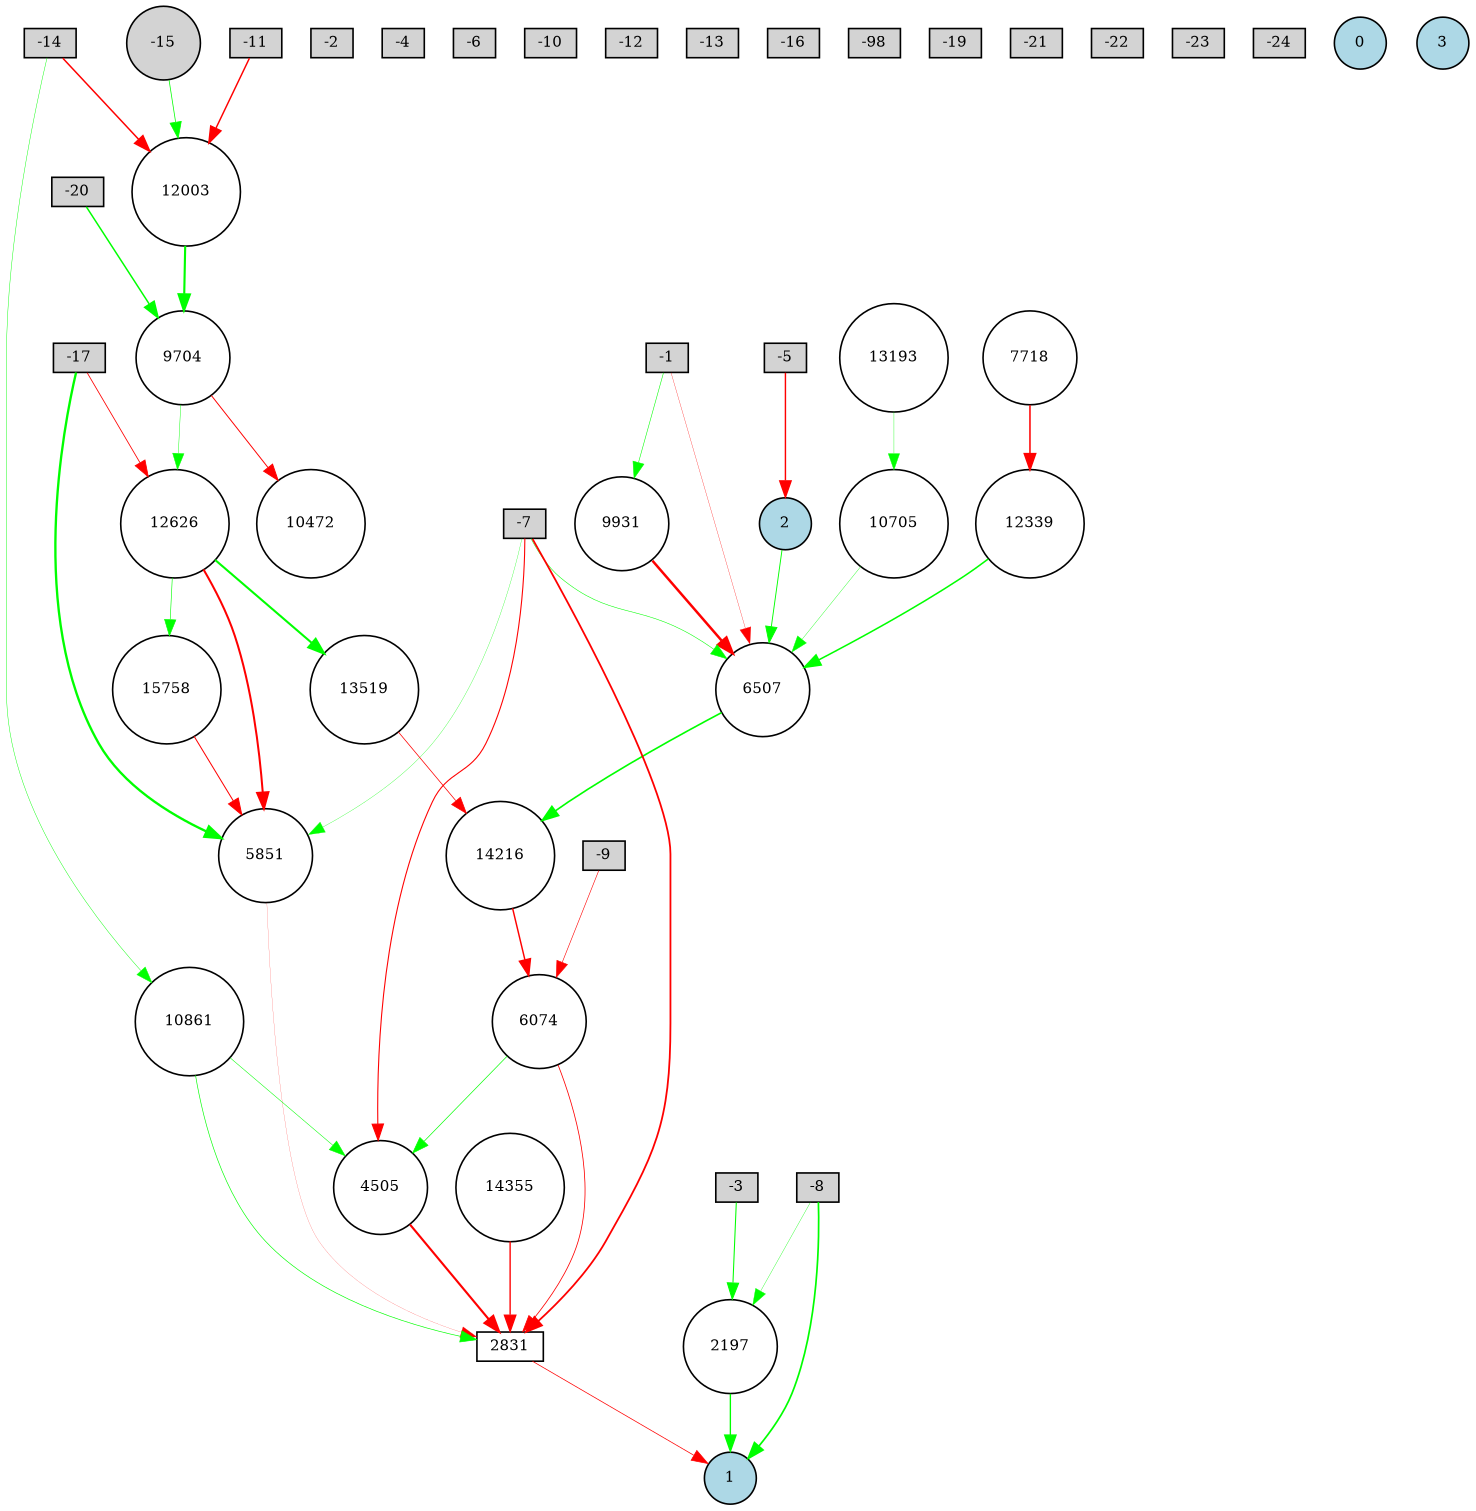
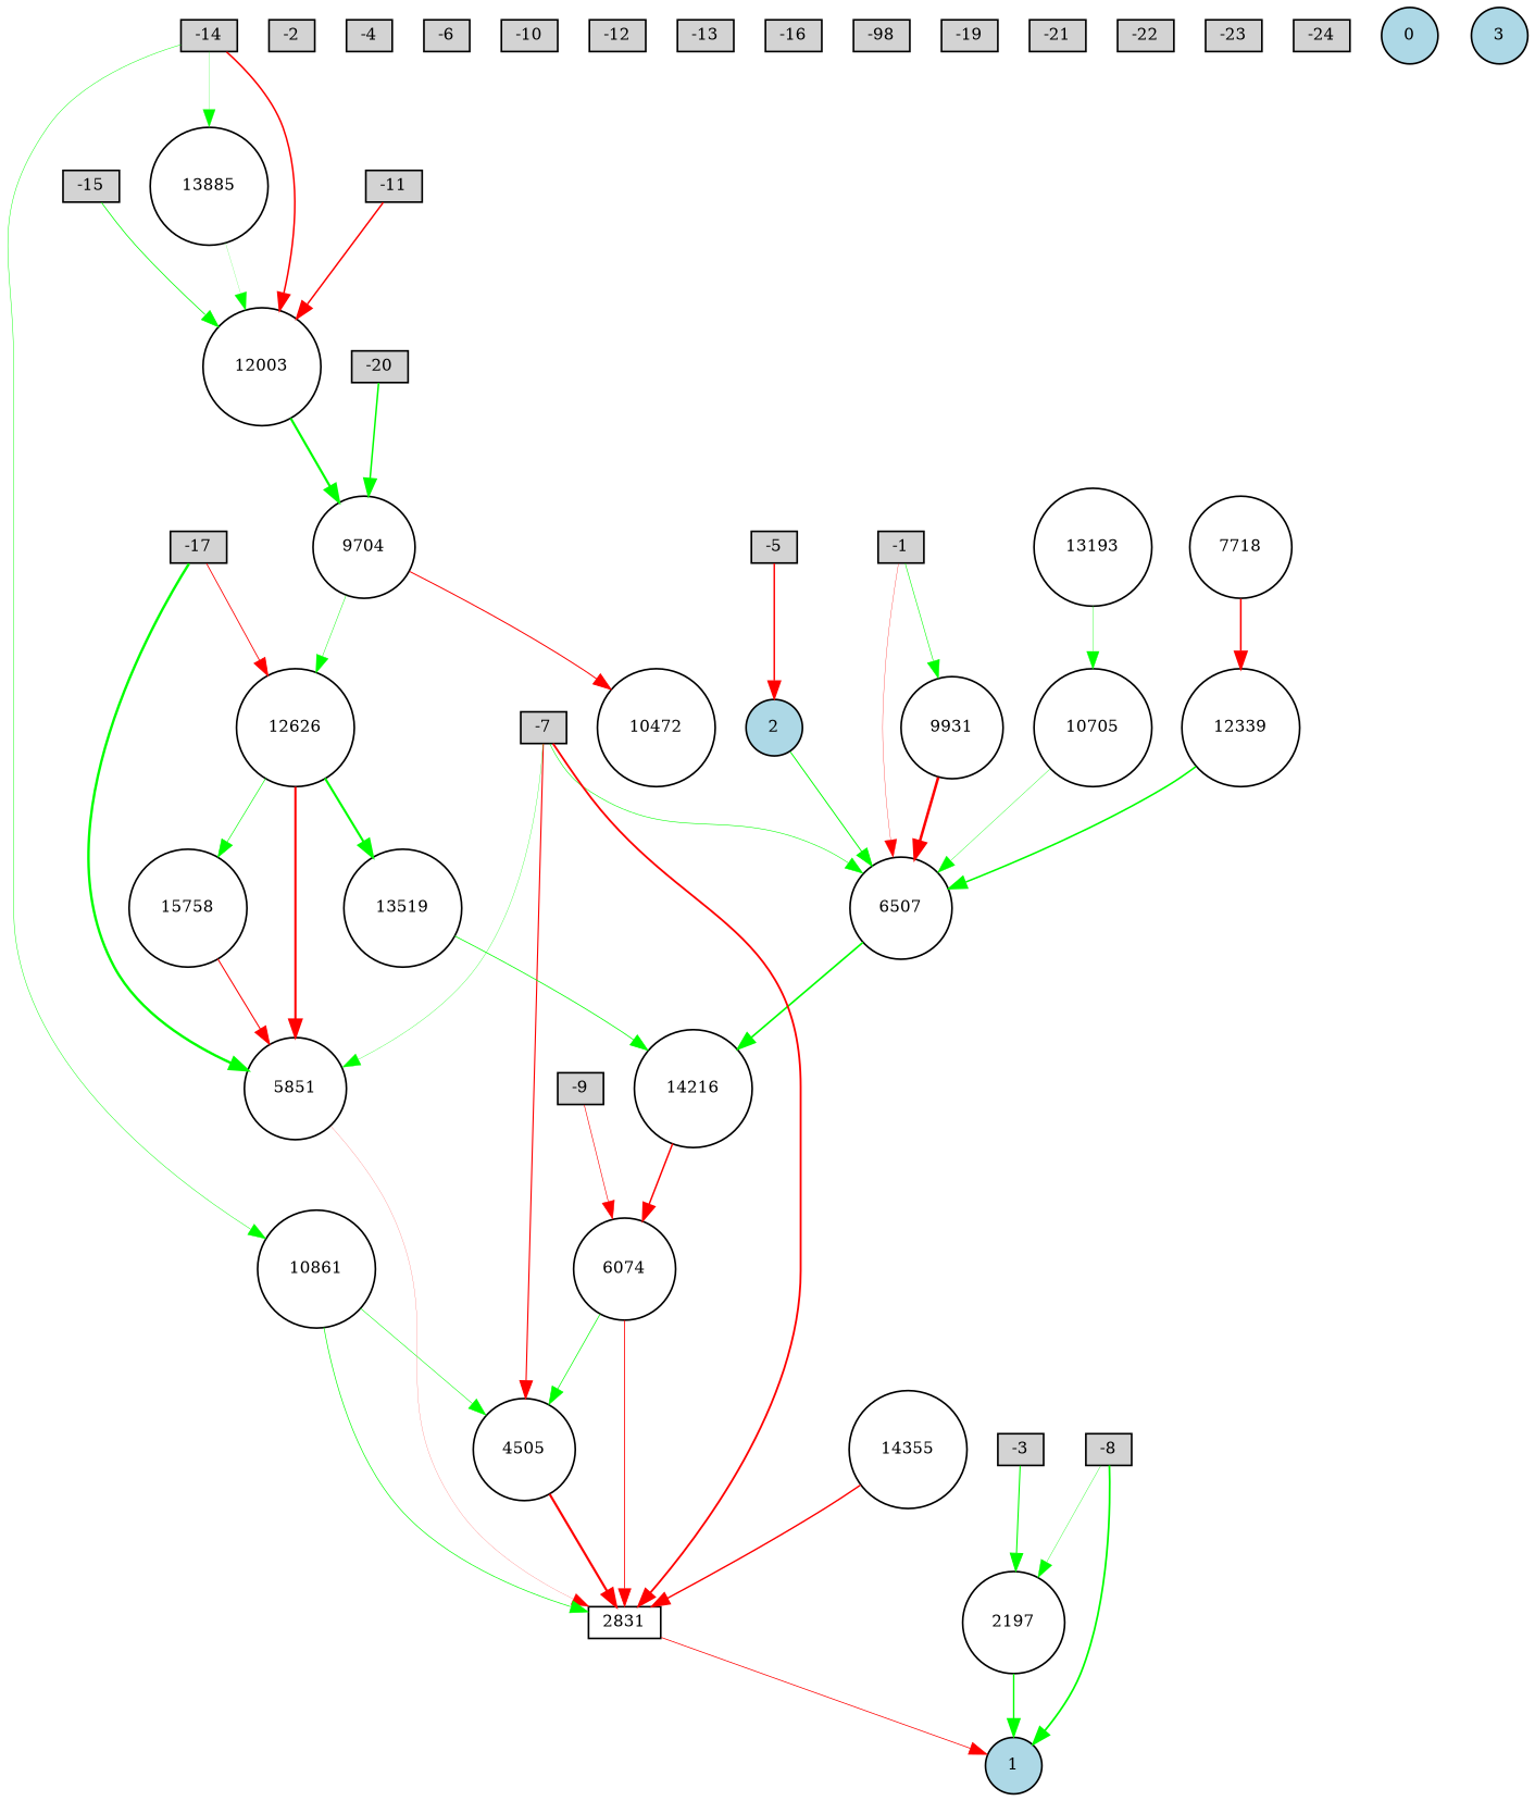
  digraph {
    node [fillcolor=lightgray fontsize=9 shape=box style=filled]
    edge [color=green style=solid]
    -1 [height=0.2 width=0.2]
    9931 [fillcolor=white height=0.2 shape=circle width=0.2]
    6507 [fillcolor=white height=0.2 shape=circle width=0.2]
    14216 [fillcolor=white height=0.2 shape=circle width=0.2]
    -2 [height=0.2 width=0.2]
    -3 [height=0.2 width=0.2]
    2197 [fillcolor=white height=0.2 shape=circle width=0.2]
    1 [fillcolor=lightblue height=0.2 shape=circle width=0.2]
    -4 [height=0.2 width=0.2]
    -5 [height=0.2 width=0.2]
    2 [fillcolor=lightblue height=0.2 shape=circle width=0.2]
    -6 [height=0.2 width=0.2]
    -7 [height=0.2 width=0.2]
    2831 [fillcolor=white height=0.2 width=0.2]
    4505 [fillcolor=white height=0.2 shape=circle width=0.2]
    5851 [fillcolor=white height=0.2 shape=circle width=0.2]
    -8 [height=0.2 width=0.2]
    -9 [height=0.2 width=0.2]
    6074 [fillcolor=white height=0.2 shape=circle width=0.2]
    -10 [height=0.2 width=0.2]
    -11 [height=0.2 width=0.2]
    12003 [fillcolor=white height=0.2 shape=circle width=0.2]
    9704 [fillcolor=white height=0.2 shape=circle width=0.2]
    -12 [height=0.2 width=0.2]
    -13 [height=0.2 width=0.2]
    -14 [height=0.2 width=0.2]
+   13885 [fillcolor=white height=0.2 shape=circle width=0.2]
    10861 [fillcolor=white height=0.2 shape=circle width=0.2]
-   -15 [height=0.2 shape=circle width=0.2]
+   -15 [height=0.2 width=0.2]
    -16 [height=0.2 width=0.2]
    -17 [height=0.2 width=0.2]
    12626 [fillcolor=white height=0.2 shape=circle width=0.2]
    15758 [fillcolor=white height=0.2 shape=circle width=0.2]
    13519 [fillcolor=white height=0.2 shape=circle width=0.2]
    n35 [height=0.2 label=-98 width=0.2]
    -19 [height=0.2 width=0.2]
    -20 [height=0.2 width=0.2]
    10472 [fillcolor=white height=0.2 shape=circle width=0.2]
    -21 [height=0.2 width=0.2]
    -22 [height=0.2 width=0.2]
    -23 [height=0.2 width=0.2]
    -24 [height=0.2 width=0.2]
    0 [fillcolor=lightblue height=0.2 shape=circle width=0.2]
    3 [fillcolor=lightblue height=0.2 shape=circle width=0.2]
    13193 [fillcolor=white height=0.2 shape=circle width=0.2]
    10705 [fillcolor=white height=0.2 shape=circle width=0.2]
    14355 [fillcolor=white height=0.2 shape=circle width=0.2]
    7718 [fillcolor=white height=0.2 shape=circle width=0.2]
    12339 [fillcolor=white height=0.2 shape=circle width=0.2]
    -1 -> 9931 [penwidth=0.341631215306198]
    -1 -> 6507 [color=red penwidth=0.18053136261275626]
    9931 -> 6507 [color=red penwidth=1.5433168234186168]
    6507 -> 14216 [penwidth=1.0112154023671316]
    14216 -> 6074 [color=red penwidth=0.8990359036290029]
    -3 -> 2197 [penwidth=0.6458468159374858]
    2197 -> 1 [penwidth=0.8358343244214036]
    -5 -> 2 [color=red penwidth=0.8758069885228934]
    2 -> 6507 [penwidth=0.5671796412144009]
    -7 -> 6507 [penwidth=0.3328048028166215]
    -7 -> 2831 [color=red penwidth=1.1060931507507625]
    -7 -> 4505 [color=red penwidth=0.6689790198424843]
    -7 -> 5851 [penwidth=0.18393660331755285]
    2831 -> 1 [color=red penwidth=0.4482425431034187]
    4505 -> 2831 [color=red penwidth=1.3045489734329172]
    5851 -> 2831 [color=red penwidth=0.10146407007782764]
    -8 -> 2197 [penwidth=0.21476055362384688]
    -8 -> 1 [penwidth=1.0586576895734467]
    -9 -> 6074 [color=red penwidth=0.36138414167044697]
    6074 -> 2831 [color=red penwidth=0.49311969249956544]
    6074 -> 4505 [penwidth=0.4173286296676638]
    -11 -> 12003 [color=red penwidth=0.8990454007897468]
    12003 -> 9704 [penwidth=1.3169282927614532]
    9704 -> 12626 [penwidth=0.2692883890077961]
    9704 -> 10472 [color=red penwidth=0.5998593045727685]
    -14 -> 12003 [color=red penwidth=0.922133947735557]
+   -14 -> 13885 [penwidth=0.13946728694884525]
    -14 -> 10861 [penwidth=0.27029137059665687]
+   13885 -> 12003 [penwidth=0.11106737486936338]
    10861 -> 2831 [penwidth=0.4000334846962086]
    10861 -> 4505 [penwidth=0.32235130450045824]
    -15 -> 12003 [penwidth=0.4656308792666449]
    -17 -> 5851 [penwidth=1.4488502926369973]
    -17 -> 12626 [color=red penwidth=0.5085245573238195]
    12626 -> 5851 [color=red penwidth=1.248817397243485]
    12626 -> 15758 [penwidth=0.3817590687044512]
    12626 -> 13519 [penwidth=1.276970328802105]
    15758 -> 5851 [color=red penwidth=0.625156651327502]
-   13519 -> 14216 [color=red penwidth=0.45668211510624346]
+   13519 -> 14216 [penwidth=0.45668211510624346]
    -20 -> 9704 [penwidth=0.9214031920813927]
    13193 -> 10705 [penwidth=0.22311396652263651]
    10705 -> 6507 [penwidth=0.22221463149619652]
    14355 -> 2831 [color=red penwidth=0.8505158898739369]
    7718 -> 12339 [color=red penwidth=0.9461259203052117]
    12339 -> 6507 [penwidth=0.9519970710457206]
  }
